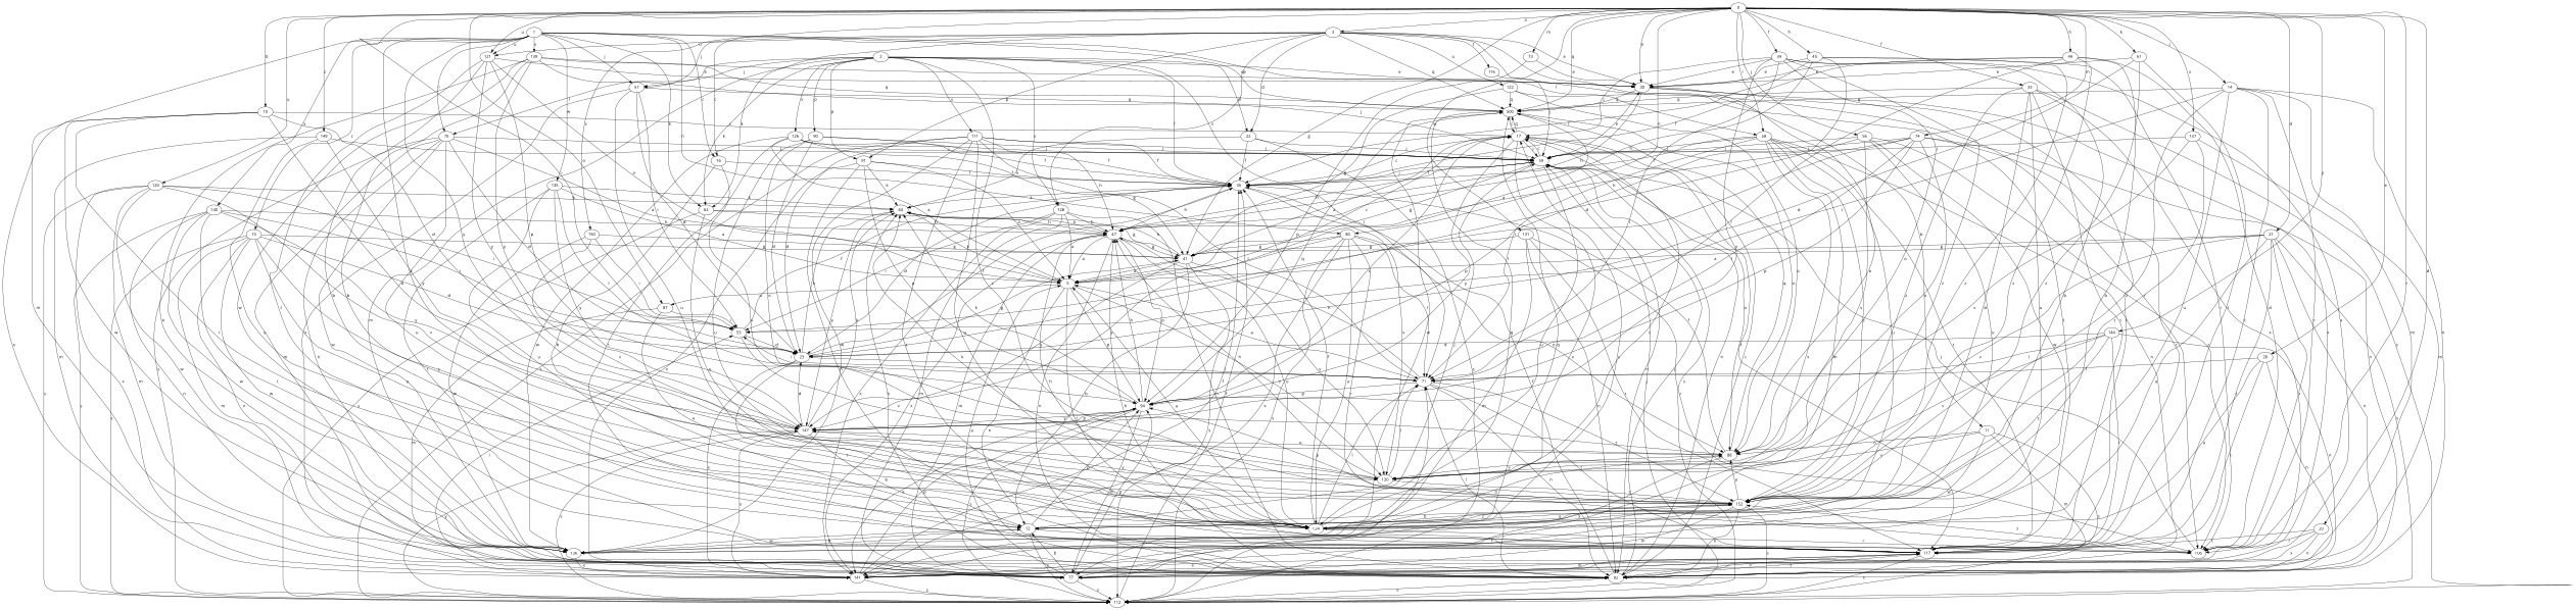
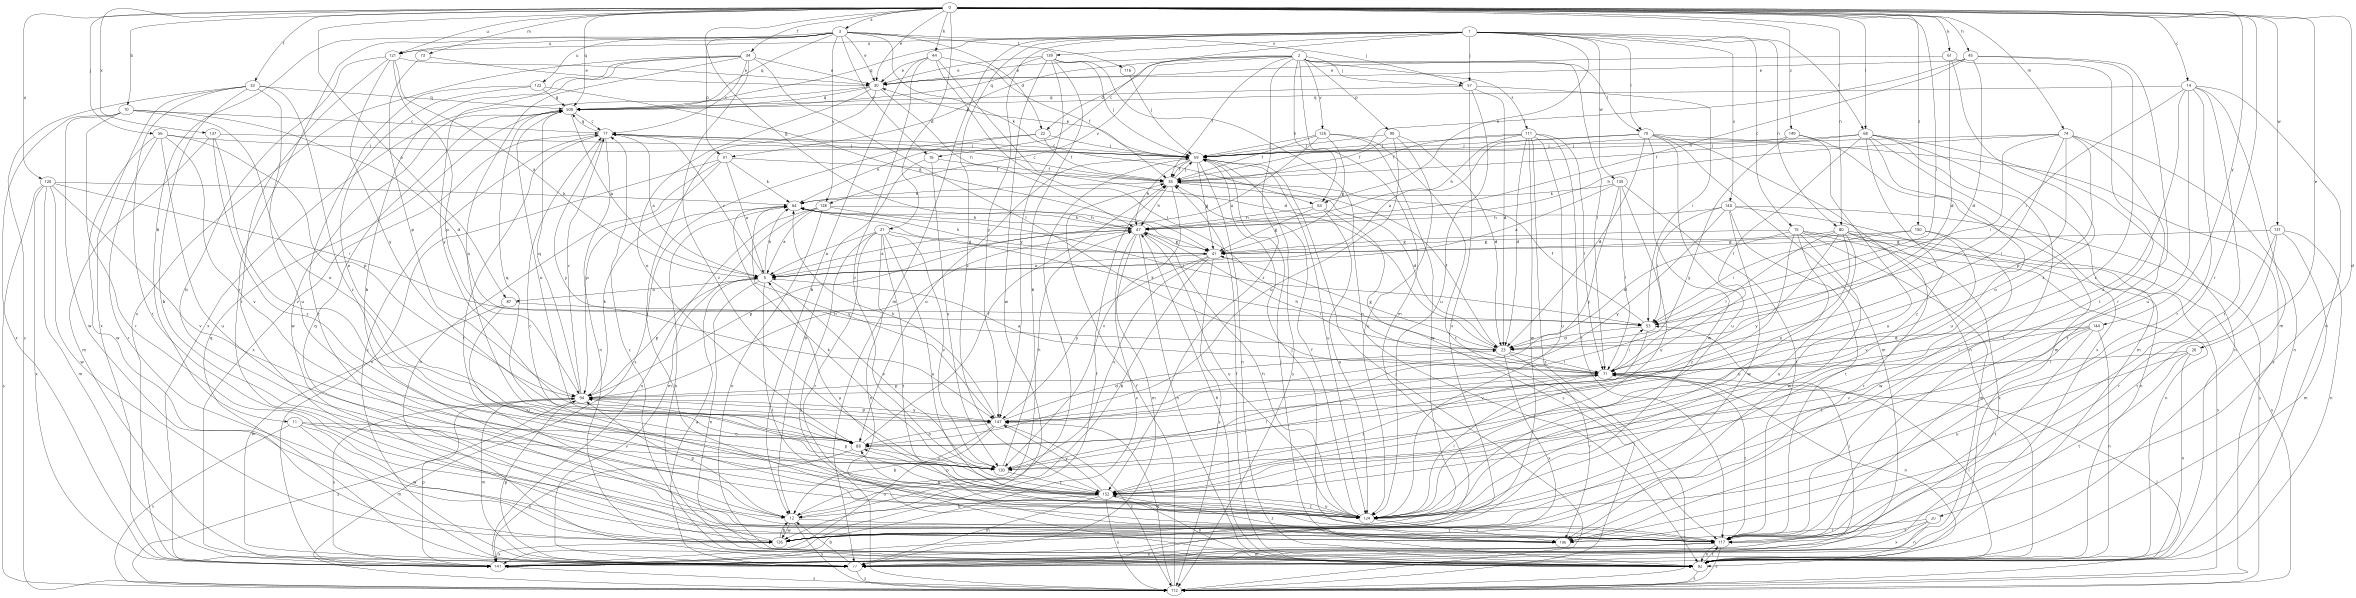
  strict digraph {
    fontname="Open Sans"
    node [fontname="Open Sans"]
    edge [fontname="Open Sans"]
    0
    3
    10
    14
    20
    21
    26
    30
    33
    34
    41
    44
    45
    53
    56
    61
    68
    73
    74
    80
    87
    n22 [label=500]
    106
    120
    121
    131
    137
    144
    149
    150
    16
    57
    63
    22
    91
    128
    11
    116
    122
    17
    23
    88
    136
    141
    77
    152
    82
    117
    124
    5
    130
    112
    71
    47
    12
    147
    64
    35
    94
    59
    1
    15
    70
    135
    139
    140
    2
    90
    111
    126
    0 -> 3 [label=a]
    0 -> 10 [label=b]
    0 -> 14 [label=c]
    0 -> 20 [label=d]
    0 -> 21 [label=d]
    0 -> 26 [label=e]
    0 -> 30 [label=e]
    0 -> 33 [label=f]
    0 -> 34 [label=f]
    0 -> 41 [label=g]
    0 -> 44 [label=h]
    0 -> 45 [label=h]
    0 -> 53 [label=i]
    0 -> 56 [label=j]
    0 -> 61 [label=k]
    0 -> 68 [label=l]
    0 -> 73 [label=m]
    0 -> 74 [label=m]
    0 -> 80 [label=n]
    0 -> 87 [label=o]
    0 -> n22 [label=q]
    0 -> 106 [label=r]
    0 -> 120 [label=u]
    0 -> 121 [label=u]
    0 -> 131 [label=w]
    0 -> 137 [label=x]
    0 -> 144 [label=y]
    0 -> 149 [label=z]
    0 -> 150 [label=z]
    3 -> 30 [label=e]
    3 -> n22 [label=q]
    3 -> 106 [label=r]
    3 -> 121 [label=u]
    3 -> 16 [label=c]
    3 -> 57 [label=j]
    3 -> 63 [label=k]
    3 -> 22 [label=d]
    3 -> 91 [label=p]
    3 -> 128 [label=v]
    3 -> 11 [label=b]
    3 -> 116 [label=t]
    3 -> 122 [label=u]
    10 -> 106 [label=r]
    10 -> 17 [label=c]
    10 -> 23 [label=d]
    10 -> 88 [label=o]
    10 -> 136 [label=w]
    10 -> 141 [label=x]
    14 -> 53 [label=i]
    14 -> n22 [label=q]
    14 -> 106 [label=r]
    14 -> 77 [label=m]
    14 -> 152 [label=z]
    14 -> 82 [label=n]
    14 -> 117 [label=t]
    14 -> 124 [label=u]
    20 -> 106 [label=r]
    20 -> 141 [label=x]
    20 -> 82 [label=n]
    20 -> 117 [label=t]
    21 -> 41 [label=g]
    21 -> 106 [label=r]
    21 -> 82 [label=n]
    21 -> 117 [label=t]
    21 -> 124 [label=u]
    21 -> 5 [label=a]
    21 -> 130 [label=v]
    21 -> 112 [label=s]
    26 -> 82 [label=n]
    26 -> 117 [label=t]
    26 -> 124 [label=u]
    26 -> 71 [label=l]
    30 -> n22 [label=q]
    30 -> 88 [label=o]
    30 -> 141 [label=x]
    30 -> 117 [label=t]
    30 -> 47 [label=h]
    33 -> n22 [label=q]
    33 -> 141 [label=x]
    33 -> 152 [label=z]
    33 -> 117 [label=t]
    33 -> 124 [label=u]
    33 -> 112 [label=s]
    33 -> 12 [label=b]
    34 -> 30 [label=e]
    34 -> 17 [label=c]
    34 -> 88 [label=o]
    34 -> 141 [label=x]
    34 -> 152 [label=z]
    34 -> 71 [label=l]
    34 -> 12 [label=b]
    34 -> 147 [label=y]
    41 -> 5 [label=a]
    41 -> 130 [label=v]
    41 -> 112 [label=s]
    41 -> 12 [label=b]
    41 -> 147 [label=y]
    41 -> 64 [label=k]
    44 -> 30 [label=e]
-   44 -> 106 [label=d]
+   44 -> 23 [label=d]
    44 -> 152 [label=z]
    44 -> 71 [label=l]
    44 -> 12 [label=b]
    44 -> 35 [label=f]
    45 -> 30 [label=e]
    45 -> 106 [label=r]
    45 -> 23 [label=d]
    45 -> 152 [label=z]
    45 -> 47 [label=h]
    45 -> 35 [label=f]
    53 -> 23 [label=d]
    53 -> 130 [label=v]
    53 -> 35 [label=f]
    56 -> 106 [label=r]
    56 -> 136 [label=w]
    56 -> 124 [label=u]
    56 -> 130 [label=v]
    56 -> 94 [label=p]
    56 -> 59 [label=j]
    61 -> 30 [label=e]
    61 -> 23 [label=d]
    61 -> 152 [label=z]
    61 -> 117 [label=t]
    68 -> 141 [label=x]
    68 -> 77 [label=m]
    68 -> 152 [label=z]
    68 -> 82 [label=n]
    68 -> 117 [label=t]
    68 -> 124 [label=u]
    68 -> 71 [label=l]
    68 -> 35 [label=f]
    68 -> 59 [label=j]
    73 -> 30 [label=e]
    73 -> 94 [label=p]
    74 -> 53 [label=i]
    74 -> 88 [label=o]
    74 -> 82 [label=n]
    74 -> 117 [label=t]
    74 -> 71 [label=l]
    74 -> 47 [label=h]
    74 -> 94 [label=p]
    74 -> 59 [label=j]
    80 -> 41 [label=g]
    80 -> 106 [label=r]
    80 -> 88 [label=o]
    80 -> 141 [label=x]
    80 -> 124 [label=u]
    80 -> 112 [label=s]
    80 -> 71 [label=l]
    80 -> 147 [label=y]
    87 -> 53 [label=i]
    87 -> 77 [label=m]
    87 -> 124 [label=u]
    n22 -> 17 [label=c]
    n22 -> 88 [label=o]
    n22 -> 136 [label=w]
    n22 -> 5 [label=a]
    106 -> 152 [label=z]
    106 -> 59 [label=j]
    120 -> 53 [label=i]
    120 -> 136 [label=w]
    120 -> 141 [label=x]
    120 -> 77 [label=m]
    120 -> 130 [label=v]
    120 -> 112 [label=s]
    120 -> 64 [label=k]
    121 -> 30 [label=e]
    121 -> 117 [label=t]
    121 -> 5 [label=a]
    121 -> 12 [label=b]
    121 -> 147 [label=y]
    121 -> 94 [label=p]
    131 -> 41 [label=g]
    131 -> 106 [label=r]
    131 -> 77 [label=m]
    131 -> 82 [label=n]
    131 -> 117 [label=t]
    137 -> 77 [label=m]
    137 -> 152 [label=z]
    137 -> 130 [label=v]
    137 -> 59 [label=j]
    144 -> 23 [label=d]
    144 -> 152 [label=z]
    144 -> 82 [label=n]
    144 -> 117 [label=t]
    144 -> 130 [label=v]
    144 -> 71 [label=l]
    149 -> 77 [label=m]
    149 -> 124 [label=u]
    149 -> 147 [label=y]
    149 -> 59 [label=j]
    150 -> 41 [label=g]
    150 -> 53 [label=i]
    150 -> 136 [label=w]
    150 -> 130 [label=v]
    16 -> 130 [label=v]
    16 -> 12 [label=b]
    16 -> 35 [label=f]
    57 -> 53 [label=i]
    57 -> n22 [label=q]
    57 -> 23 [label=d]
    57 -> 141 [label=x]
    57 -> 124 [label=u]
    63 -> 41 [label=g]
    63 -> 124 [label=u]
    63 -> 112 [label=s]
    63 -> 47 [label=h]
    22 -> 112 [label=s]
    22 -> 64 [label=k]
    22 -> 35 [label=f]
    22 -> 59 [label=j]
    91 -> 141 [label=x]
    91 -> 82 [label=n]
    91 -> 5 [label=a]
    91 -> 64 [label=k]
    91 -> 35 [label=f]
    91 -> 94 [label=p]
    128 -> 53 [label=i]
    128 -> 141 [label=x]
    128 -> 77 [label=m]
    128 -> 82 [label=n]
    128 -> 5 [label=a]
    128 -> 47 [label=h]
    11 -> 88 [label=o]
    11 -> 136 [label=w]
    11 -> 77 [label=m]
    11 -> 130 [label=v]
    11 -> 112 [label=s]
    116 -> 59 [label=j]
    122 -> 41 [label=g]
    122 -> n22 [label=q]
    122 -> 88 [label=o]
    122 -> 117 [label=t]
    17 -> n22 [label=q]
    17 -> 141 [label=x]
    17 -> 82 [label=n]
    17 -> 117 [label=t]
    17 -> 5 [label=a]
    17 -> 147 [label=y]
    17 -> 59 [label=j]
    23 -> 41 [label=g]
    23 -> 106 [label=r]
    23 -> 141 [label=x]
    23 -> 71 [label=l]
    23 -> 64 [label=k]
    23 -> 35 [label=f]
    88 -> n22 [label=q]
    88 -> 141 [label=x]
    88 -> 130 [label=v]
    88 -> 35 [label=f]
    136 -> n22 [label=q]
    136 -> 141 [label=x]
    136 -> 12 [label=b]
    141 -> 53 [label=i]
    141 -> 112 [label=s]
    141 -> 35 [label=f]
    141 -> 94 [label=p]
    77 -> n22 [label=q]
    77 -> 17 [label=c]
    77 -> 5 [label=a]
    77 -> 112 [label=s]
    77 -> 12 [label=b]
    77 -> 94 [label=p]
    152 -> 88 [label=o]
    152 -> 77 [label=m]
    152 -> 82 [label=n]
    152 -> 124 [label=u]
    152 -> 112 [label=s]
    152 -> 12 [label=b]
    152 -> 147 [label=y]
    152 -> 64 [label=k]
    152 -> 94 [label=p]
    82 -> 17 [label=c]
    82 -> 117 [label=t]
    82 -> 112 [label=s]
    82 -> 71 [label=l]
    82 -> 47 [label=h]
    82 -> 64 [label=k]
    82 -> 35 [label=f]
    82 -> 59 [label=j]
    117 -> 141 [label=x]
    117 -> 77 [label=m]
    117 -> 82 [label=n]
    117 -> 112 [label=s]
    124 -> 106 [label=r]
    124 -> 17 [label=c]
    124 -> 88 [label=o]
    124 -> 152 [label=z]
    124 -> 5 [label=a]
    124 -> 71 [label=l]
    124 -> 47 [label=h]
    124 -> 35 [label=f]
    5 -> 87 [label=o]
    5 -> 17 [label=c]
    5 -> 82 [label=n]
    5 -> 117 [label=t]
    5 -> 130 [label=v]
    5 -> 64 [label=k]
    5 -> 94 [label=p]
    130 -> 152 [label=z]
    130 -> 71 [label=l]
    130 -> 47 [label=h]
    112 -> 71 [label=l]
    112 -> 147 [label=y]
    112 -> 35 [label=f]
    112 -> 59 [label=j]
    71 -> 53 [label=i]
    71 -> 152 [label=z]
    71 -> 82 [label=n]
    71 -> 117 [label=t]
    71 -> 5 [label=a]
    71 -> 47 [label=h]
    71 -> 94 [label=p]
    47 -> 41 [label=g]
    47 -> 141 [label=x]
    47 -> 77 [label=m]
    47 -> 82 [label=n]
    47 -> 124 [label=u]
    47 -> 5 [label=a]
    47 -> 64 [label=k]
    47 -> 94 [label=p]
    12 -> 136 [label=w]
    12 -> 117 [label=t]
    12 -> 112 [label=s]
    12 -> 94 [label=p]
    12 -> 59 [label=j]
    147 -> 23 [label=d]
    147 -> 88 [label=o]
    147 -> 141 [label=x]
    147 -> 112 [label=s]
    147 -> 12 [label=b]
    147 -> 64 [label=k]
    147 -> 94 [label=p]
    64 -> 47 [label=h]
    64 -> 147 [label=y]
    35 -> 17 [label=c]
    35 -> 23 [label=d]
    35 -> 130 [label=v]
    35 -> 47 [label=h]
    35 -> 64 [label=k]
    35 -> 59 [label=j]
    94 -> n22 [label=q]
    94 -> 17 [label=c]
    94 -> 141 [label=x]
    94 -> 77 [label=m]
    94 -> 112 [label=s]
    94 -> 47 [label=h]
    94 -> 147 [label=y]
    94 -> 64 [label=k]
    59 -> 30 [label=e]
    59 -> 41 [label=g]
    59 -> 17 [label=c]
    59 -> 88 [label=o]
    59 -> 82 [label=n]
    59 -> 124 [label=u]
    59 -> 112 [label=s]
    59 -> 47 [label=h]
    59 -> 35 [label=f]
    1 -> 68 [label=l]
    1 -> 80 [label=n]
    1 -> n22 [label=q]
    1 -> 121 [label=u]
    1 -> 16 [label=c]
    1 -> 57 [label=j]
    1 -> 63 [label=k]
    1 -> 77 [label=m]
    1 -> 152 [label=z]
    1 -> 147 [label=y]
    1 -> 15 [label=c]
    1 -> 70 [label=l]
    1 -> 135 [label=w]
    1 -> 139 [label=x]
    1 -> 140 [label=x]
    15 -> 41 [label=g]
    15 -> 23 [label=d]
    15 -> 136 [label=w]
    15 -> 77 [label=m]
    15 -> 152 [label=z]
    15 -> 82 [label=n]
    15 -> 124 [label=u]
    15 -> 112 [label=s]
    70 -> 23 [label=d]
    70 -> 136 [label=w]
    70 -> 77 [label=m]
    70 -> 82 [label=n]
    70 -> 124 [label=u]
    70 -> 5 [label=a]
    70 -> 112 [label=s]
    70 -> 59 [label=j]
    135 -> 117 [label=t]
    135 -> 124 [label=u]
    135 -> 5 [label=a]
    135 -> 71 [label=l]
    135 -> 147 [label=y]
    135 -> 64 [label=k]
    139 -> 30 [label=e]
    139 -> n22 [label=q]
    139 -> 136 [label=w]
    139 -> 82 [label=n]
    139 -> 12 [label=b]
    139 -> 147 [label=y]
    139 -> 59 [label=j]
    140 -> 53 [label=i]
    140 -> 136 [label=w]
    140 -> 82 [label=n]
    140 -> 117 [label=t]
    140 -> 112 [label=s]
    140 -> 47 [label=h]
    140 -> 147 [label=y]
    2 -> 30 [label=e]
    2 -> 57 [label=j]
    2 -> 63 [label=k]
    2 -> 22 [label=d]
    2 -> 91 [label=p]
    2 -> 128 [label=v]
    2 -> 77 [label=m]
    2 -> 152 [label=z]
    2 -> 71 [label=l]
    2 -> 35 [label=f]
    2 -> 70 [label=l]
    2 -> 90 [label=p]
    2 -> 111 [label=s]
    2 -> 126 [label=v]
    90 -> 23 [label=d]
    90 -> 88 [label=o]
    90 -> 124 [label=u]
    90 -> 35 [label=f]
    90 -> 59 [label=j]
    111 -> 23 [label=d]
    111 -> 136 [label=w]
    111 -> 117 [label=t]
    111 -> 124 [label=u]
    111 -> 112 [label=s]
    111 -> 71 [label=l]
    111 -> 47 [label=h]
    111 -> 35 [label=f]
    111 -> 59 [label=j]
    126 -> 41 [label=g]
    126 -> 136 [label=w]
    126 -> 117 [label=t]
    126 -> 5 [label=a]
    126 -> 35 [label=f]
    126 -> 59 [label=j]
  }
